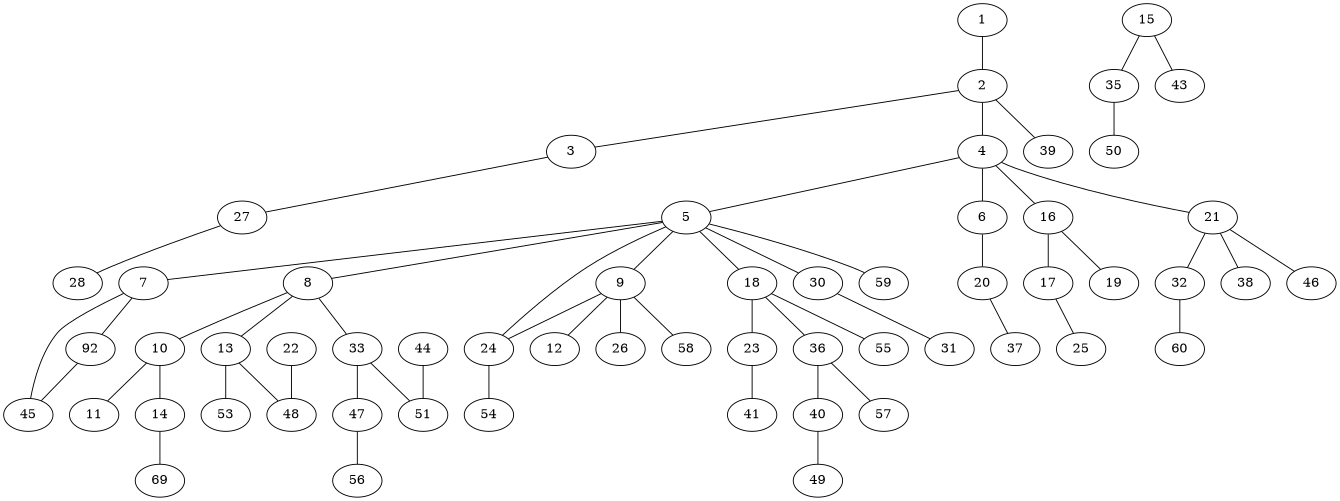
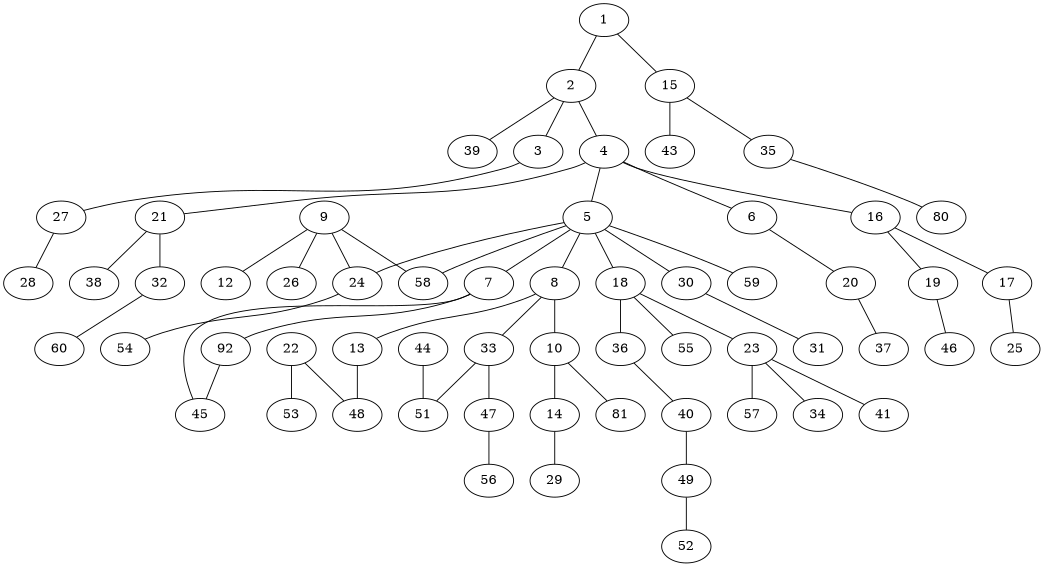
  graph {
    1
    2
    15
    3
    4
    39
    35
    43
    27
    5
    6
    16
    21
-   50
+   50 [label=80]
    28
    7
    8
    9
    18
    24
    30
    59
    20
    17
    19
    32
    38
    n28 [label=92]
    45
    10
    13
    33
    12
    26
    58
    23
    36
    55
    54
    31
    37
    25
    46
    60
    49
-   11
+   52
+   11 [label=81]
    14
    53
    48
    47
    51
+   34
    41
    40
    57
-   29 [label=69]
+   29
    22
    44
    56
    1 -- 2
+   1 -- 15
    2 -- 3
    2 -- 4
    2 -- 39
    15 -- 35
    15 -- 43
    3 -- 27
    4 -- 5
    4 -- 6
    4 -- 16
    4 -- 21
    35 -- 50
    27 -- 28
    5 -- 7
    5 -- 8
-   5 -- 9
+   5 -- 58
    5 -- 18
    5 -- 24
    5 -- 30
    5 -- 59
    6 -- 20
    16 -- 17
    16 -- 19
    21 -- 32
    21 -- 38
    7 -- n28
    7 -- 45
    8 -- 10
    8 -- 13
    8 -- 33
    9 -- 24
    9 -- 12
    9 -- 26
    9 -- 58
    18 -- 23
    18 -- 36
    18 -- 55
    24 -- 54
    30 -- 31
    20 -- 37
    17 -- 25
-   21 -- 46
+   19 -- 46
    32 -- 60
    n28 -- 45
    10 -- 11
    10 -- 14
-   13 -- 53
+   22 -- 53
    13 -- 48
    33 -- 47
    33 -- 51
+   23 -- 34
    23 -- 41
    36 -- 40
-   36 -- 57
+   23 -- 57
+   49 -- 52
    14 -- 29
    47 -- 56
    40 -- 49
    22 -- 48
    44 -- 51
  }
